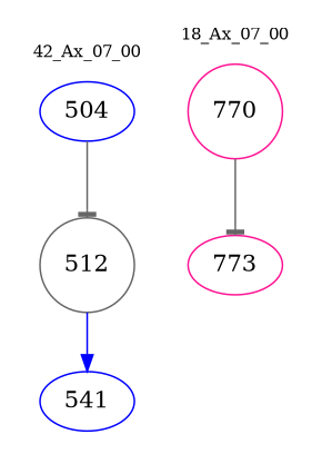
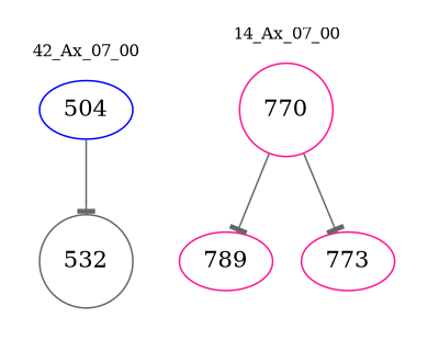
  digraph {
    node [color=deeppink shape=ellipse]
    edge [arrowhead=tee color=gray40]
-   n1 [color=gray40 label=512 shape=circle]
+   n1 [color=gray40 label=532 shape=circle]
    n2 [color=blue label=504]
-   n3 [color=blue label=541]
    n4 [label=770 shape=circle]
+   n5 [label=789]
    n6 [label=773]
    subgraph cluster_1 {
      color=white
      fontsize=10
      label="42_Ax_07_00"
      n1
      n2
-     n3
    }
    subgraph cluster_2 {
      color=white
      fontsize=10
-     label="18_Ax_07_00"
+     label="14_Ax_07_00"
      n4
+     n5
      n6
    }
-   n1 -> n3 [arrowhead=normal color=blue]
    n2 -> n1
+   n4 -> n5
    n4 -> n6
  }
